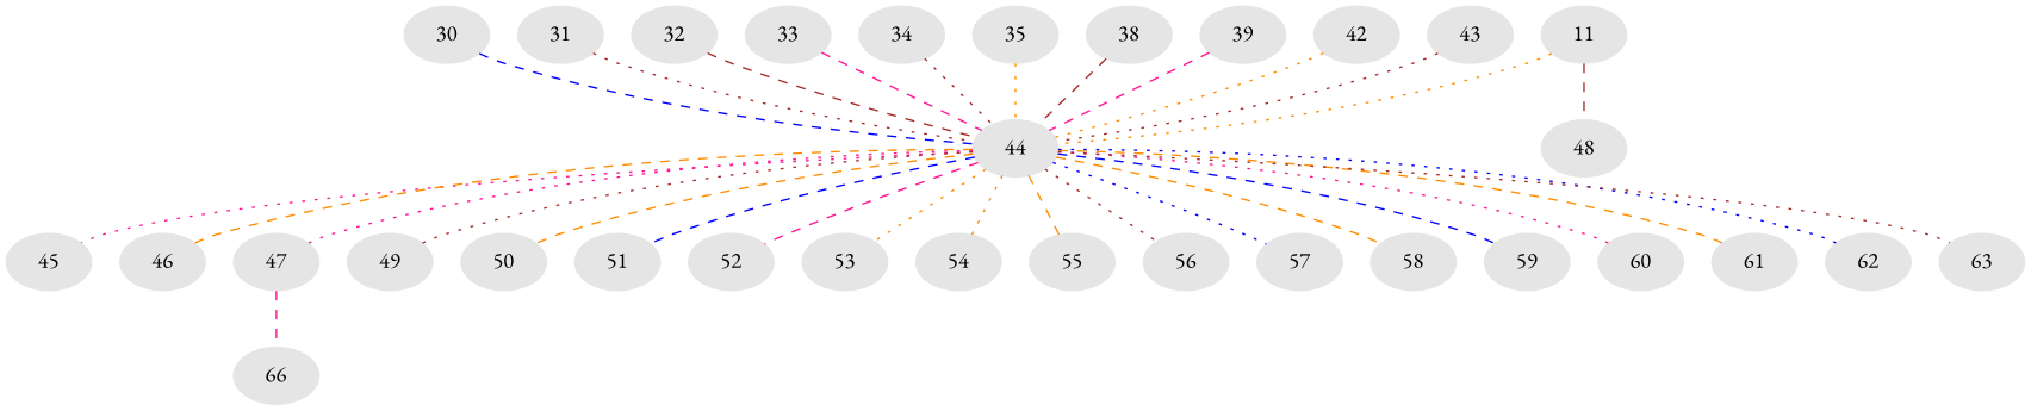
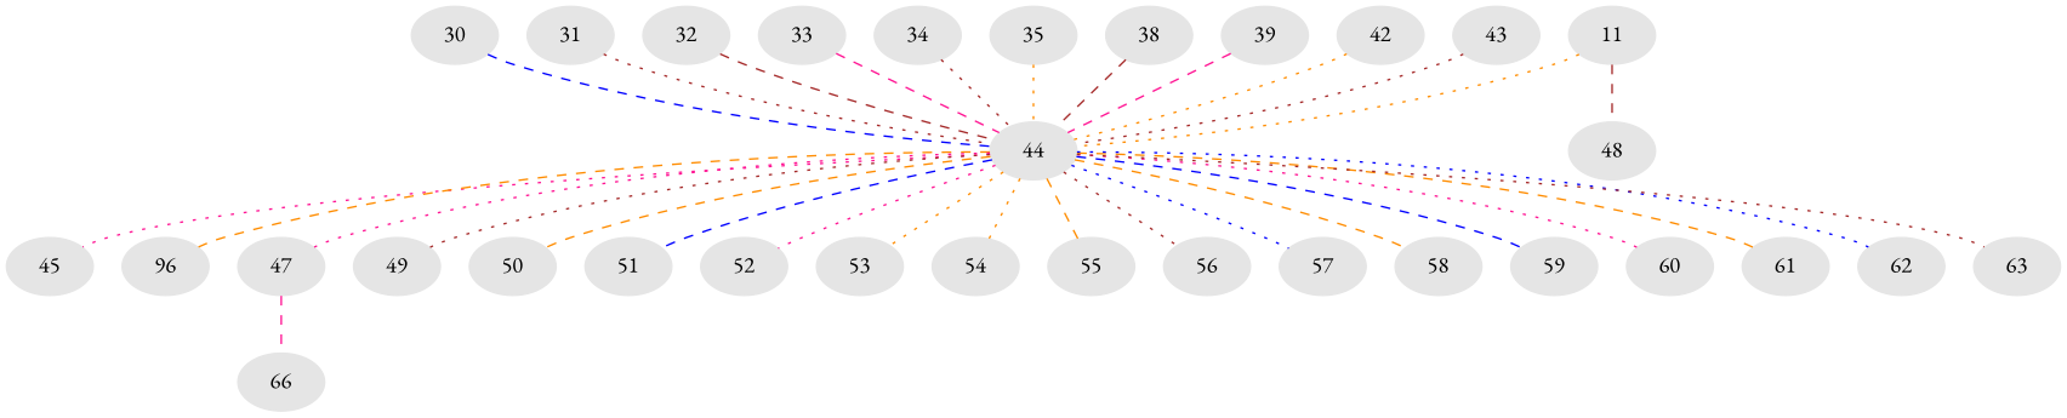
  graph {
    fontname="EB Garamond"
    node [color=gray90 fontname="EB Garamond" style=filled]
    edge [color=darkorange fontname="EB Garamond" style=dotted]
    44 [super="+13+2+14+17+23+40+26"]
    45
-   46
+   46 [label=96]
    47
    49 [super="+37"]
    50
    51
    52
    53
    54
    55
    56
    57 [super="+28"]
    58
    59
    60
    61
    62
    63
    30
    31
    32
    33
    34
    35
    38
    39
    n28 [label=11 super="+25"]
    48
    42
    43
    n32 [label=66]
    44 -- 45 [color=deeppink]
    44 -- 46 [style=dashed]
    44 -- 47 [color=deeppink]
    44 -- 49 [color=brown]
    44 -- 50 [style=dashed]
    44 -- 51 [color=blue style=dashed]
-   44 -- 52 [color=deeppink style=dashed]
+   44 -- 52 [color=deeppink]
    44 -- 53
    44 -- 54
    44 -- 55 [style=dashed]
    44 -- 56 [color=brown]
    44 -- 57 [color=blue]
    44 -- 58 [style=dashed]
    44 -- 59 [color=blue style=dashed]
    44 -- 60 [color=deeppink]
    44 -- 61 [style=dashed]
    44 -- 62 [color=blue]
    44 -- 63 [color=brown]
    47 -- n32 [color=deeppink style=dashed]
    30 -- 44 [color=blue style=dashed]
    31 -- 44 [color=brown]
    32 -- 44 [color=brown style=dashed]
    33 -- 44 [color=deeppink style=dashed]
    34 -- 44 [color=brown]
    35 -- 44
    38 -- 44 [color=brown style=dashed]
    39 -- 44 [color=deeppink style=dashed]
    n28 -- 44
    n28 -- 48 [color=brown style=dashed]
    42 -- 44
    43 -- 44 [color=brown]
  }
